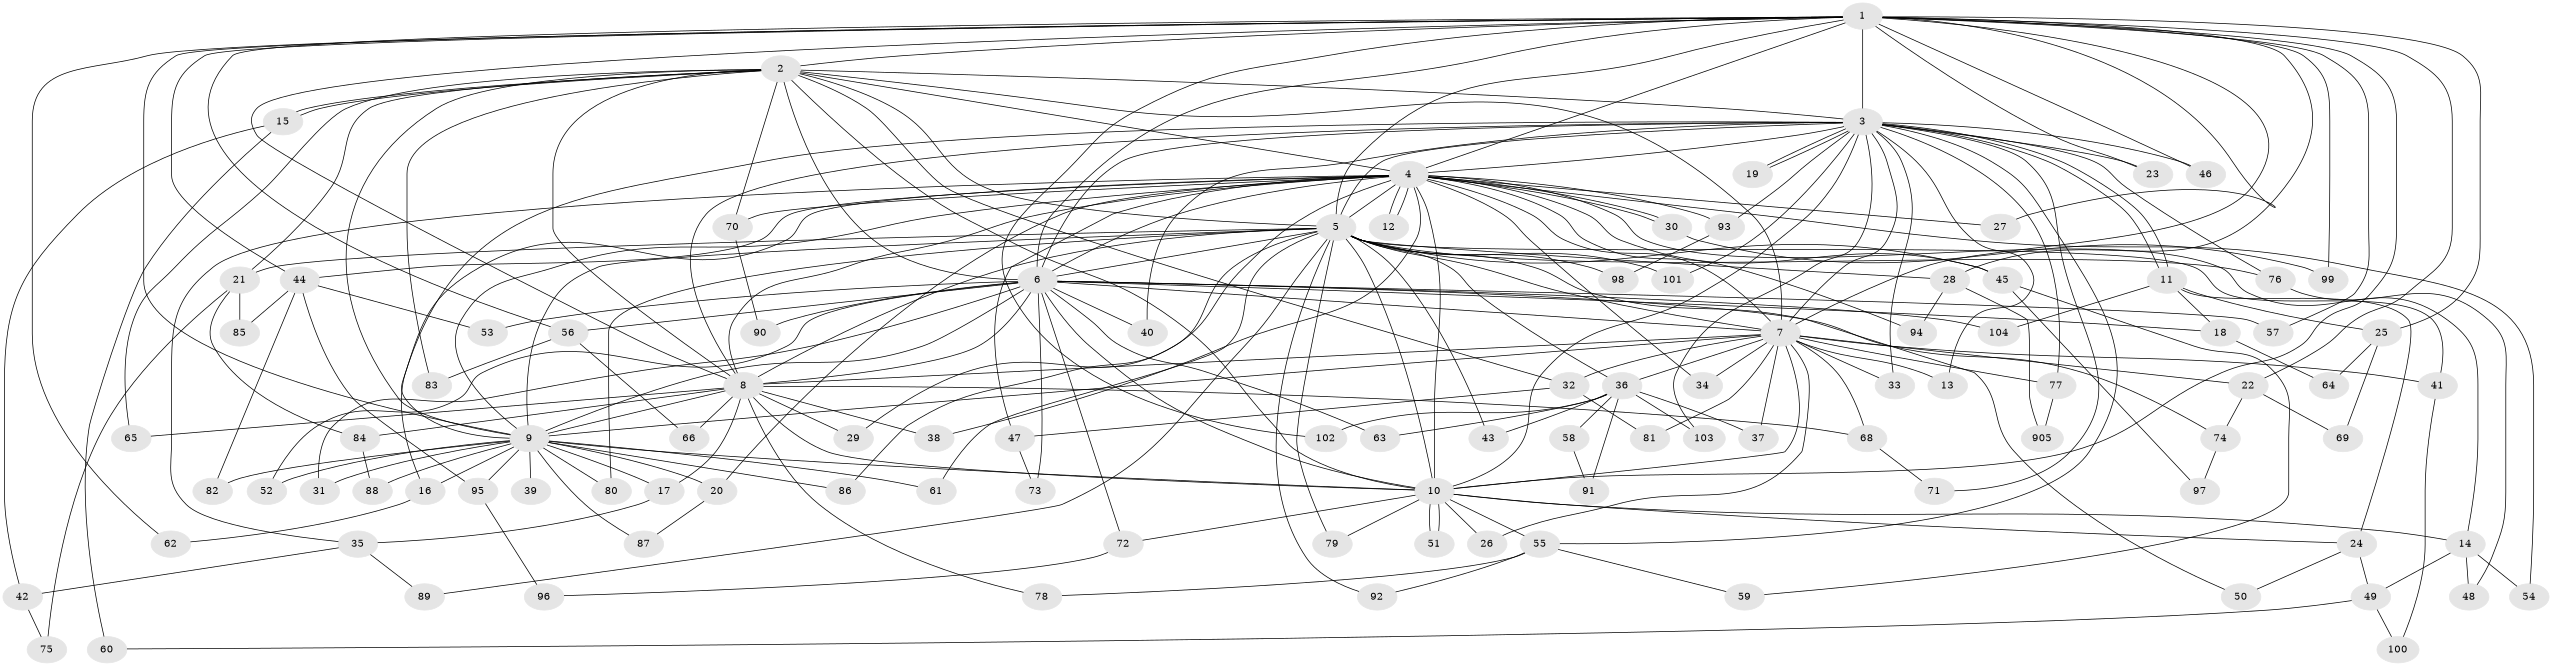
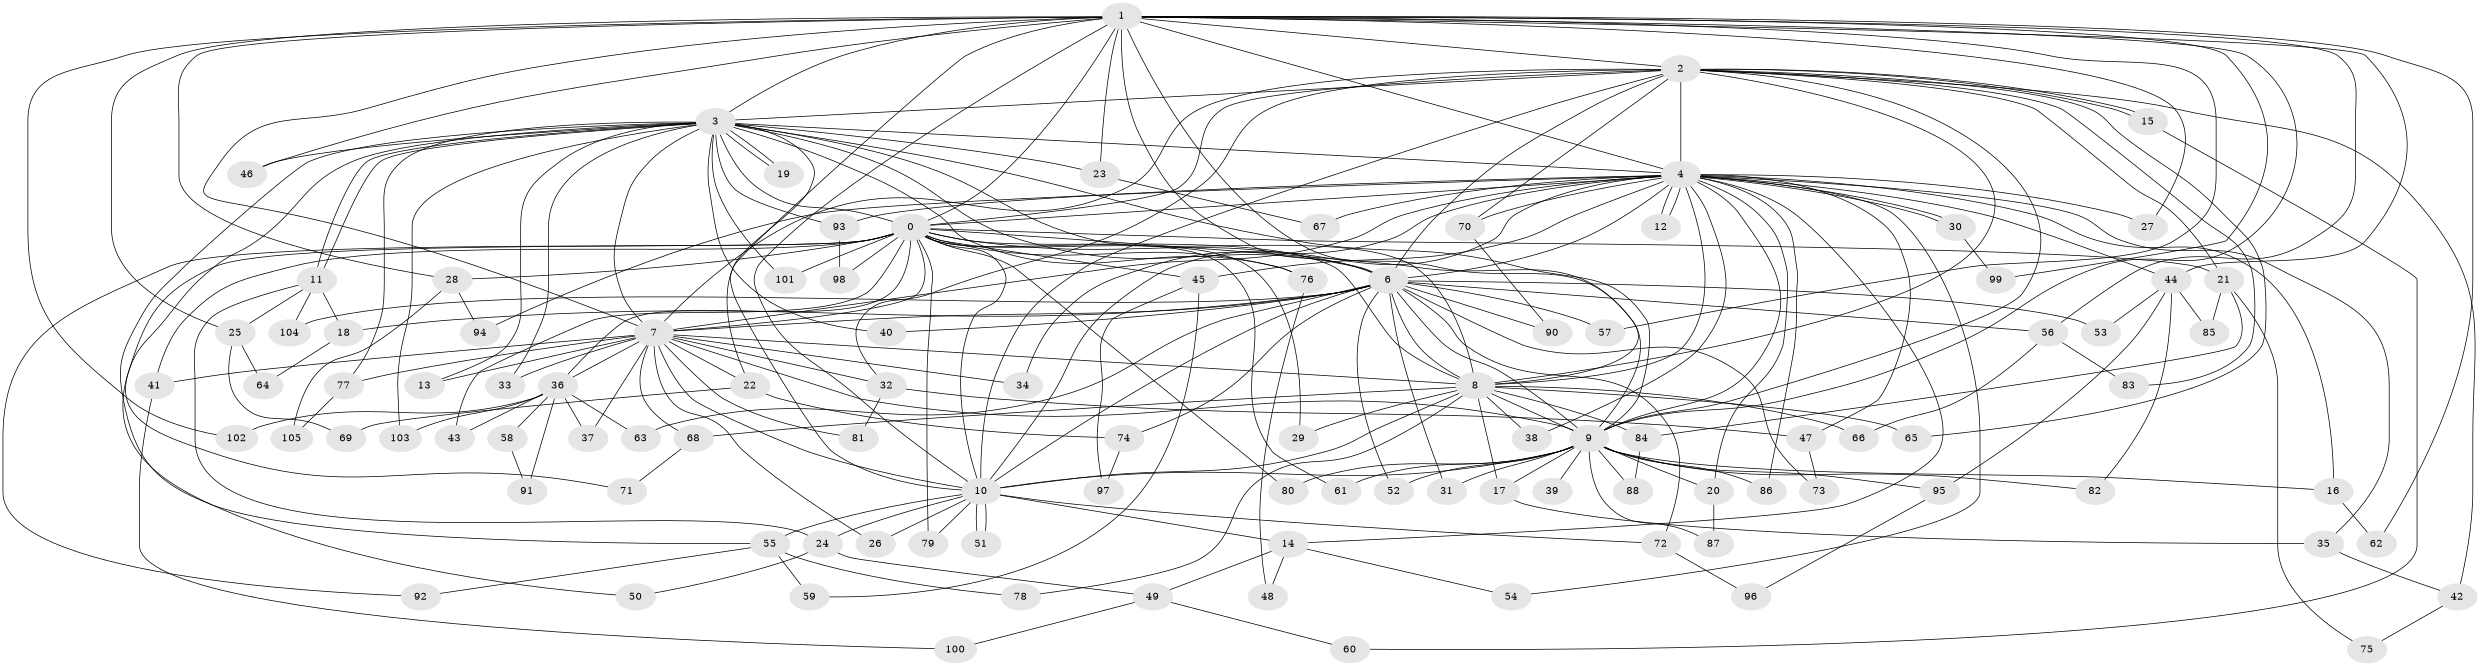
  graph {
    node [color=gray90 style=filled]
    1
    2
    3
    4
-   5
+   5 [label=0]
    6
    7
    8
    9
    10
    22
    23
    25
    27
    28
    44
    46
    56
    57
    62
    99
    102
    15
    21
    32
    42
    65
    70
    83
    11
    13
    19
    33
    40
    55
    71
    76
    77
    93
    101
    103
    12
    14
    16
    20
    30
    34
    35
    38
    45
    47
    54
+   67
    86
    94
    29
    36
    41
    43
    50
    61
    79
    80
-   89
    92
    98
    18
    31
    52
    53
    63
    72
    73
    74
    90
    104
    26
    37
    68
    81
    17
    66
    78
    84
    39
    82
    87
    88
    95
    24
    51
    69
    64
-   105 [label=905]
+   105
    85
    60
    75
    59
    48
    49
    97
    58
    91
    100
    96
    1 -- 2
    1 -- 3
    1 -- 4
    1 -- 5
    1 -- 6
    1 -- 7
    1 -- 8
    1 -- 9
    1 -- 10
    1 -- 22
    1 -- 23
    1 -- 25
    1 -- 27
    1 -- 28
    1 -- 44
    1 -- 46
    1 -- 56
    1 -- 57
    1 -- 62
    1 -- 99
    1 -- 102
    2 -- 3
    2 -- 4
    2 -- 5
    2 -- 6
    2 -- 7
    2 -- 8
    2 -- 9
    2 -- 10
    2 -- 15
    2 -- 15
    2 -- 21
    2 -- 32
-   15 -- 42
+   2 -- 42
    2 -- 65
    2 -- 70
    2 -- 83
    3 -- 4
    3 -- 5
    3 -- 6
    3 -- 7
    3 -- 8
    3 -- 9
    3 -- 10
    3 -- 23
    3 -- 46
    3 -- 11
    3 -- 11
    3 -- 13
    3 -- 19
    3 -- 19
    3 -- 33
    3 -- 40
    3 -- 55
    3 -- 71
    3 -- 76
    3 -- 77
    3 -- 93
    3 -- 101
    3 -- 103
    4 -- 5
    4 -- 6
    4 -- 7
    4 -- 8
    4 -- 9
    4 -- 10
    4 -- 27
    4 -- 44
    4 -- 70
    4 -- 93
    4 -- 12
    4 -- 12
    4 -- 14
    4 -- 16
    4 -- 20
    4 -- 30
    4 -- 30
    4 -- 34
    4 -- 35
    4 -- 38
    4 -- 45
    4 -- 47
    4 -- 54
+   4 -- 67
    4 -- 86
    4 -- 94
    5 -- 6
    5 -- 7
    5 -- 8
    5 -- 9
    5 -- 10
    5 -- 28
    5 -- 21
    5 -- 76
    5 -- 101
    5 -- 45
    5 -- 29
    5 -- 36
    5 -- 41
    5 -- 43
    5 -- 50
    5 -- 61
    5 -- 79
    5 -- 80
-   5 -- 89
    5 -- 92
    5 -- 98
    6 -- 7
    6 -- 8
    6 -- 9
    6 -- 10
    6 -- 56
    6 -- 57
    6 -- 40
    6 -- 18
    6 -- 31
    6 -- 52
    6 -- 53
    6 -- 63
    6 -- 72
    6 -- 73
    6 -- 74
    6 -- 90
    6 -- 104
    7 -- 8
    7 -- 9
    7 -- 10
    7 -- 22
    7 -- 32
    7 -- 13
    7 -- 33
    7 -- 77
    7 -- 34
    7 -- 36
    7 -- 41
    7 -- 26
    7 -- 37
    7 -- 68
    7 -- 81
    8 -- 9
    8 -- 10
    8 -- 65
    8 -- 38
    8 -- 29
    8 -- 68
    8 -- 17
    8 -- 66
    8 -- 78
    8 -- 84
    9 -- 10
    9 -- 16
    9 -- 20
    9 -- 86
    9 -- 61
    9 -- 80
    9 -- 31
    9 -- 52
    9 -- 17
    9 -- 39
    9 -- 82
    9 -- 87
    9 -- 88
    9 -- 95
    10 -- 55
    10 -- 14
    10 -- 79
    10 -- 72
    10 -- 26
    10 -- 24
    10 -- 51
    10 -- 51
    22 -- 74
    22 -- 69
+   23 -- 67
    25 -- 69
    25 -- 64
    28 -- 94
    28 -- 105
    44 -- 53
    44 -- 82
    44 -- 95
    44 -- 85
    56 -- 83
    56 -- 66
    15 -- 60
    21 -- 84
    21 -- 85
    21 -- 75
    32 -- 47
    32 -- 81
    42 -- 75
    70 -- 90
    11 -- 25
    11 -- 18
    11 -- 104
    11 -- 24
    55 -- 92
    55 -- 78
    55 -- 59
    76 -- 48
    77 -- 105
    93 -- 98
    14 -- 54
    14 -- 48
    14 -- 49
    16 -- 62
    20 -- 87
    30 -- 99
    35 -- 42
-   35 -- 89
    45 -- 59
    45 -- 97
    47 -- 73
    36 -- 102
    36 -- 103
    36 -- 43
    36 -- 63
    36 -- 37
    36 -- 58
    36 -- 91
    41 -- 100
    18 -- 64
    72 -- 96
    74 -- 97
    68 -- 71
    17 -- 35
    84 -- 88
    95 -- 96
    24 -- 50
    24 -- 49
    49 -- 60
    49 -- 100
    58 -- 91
  }
